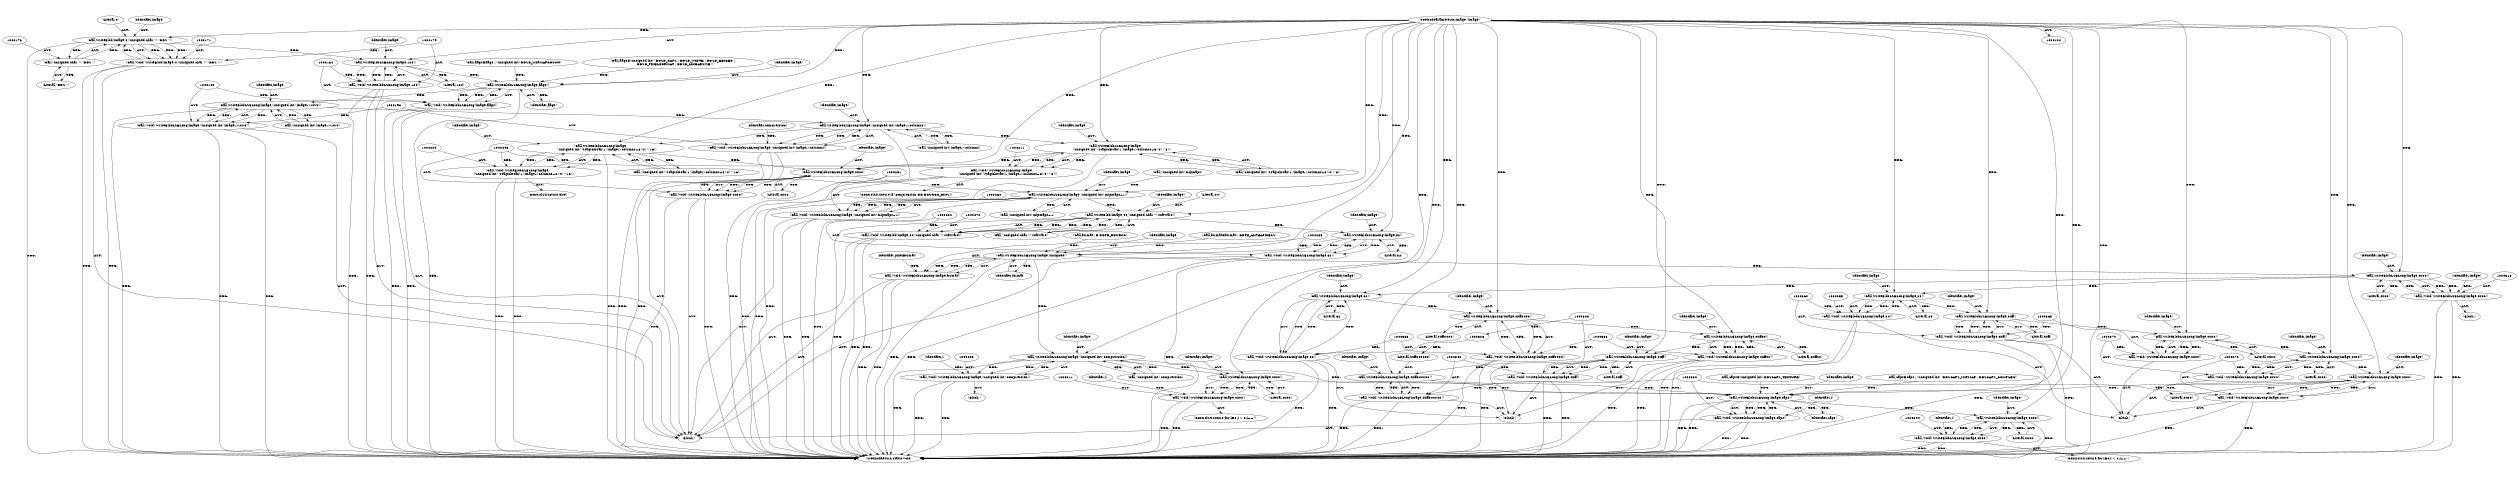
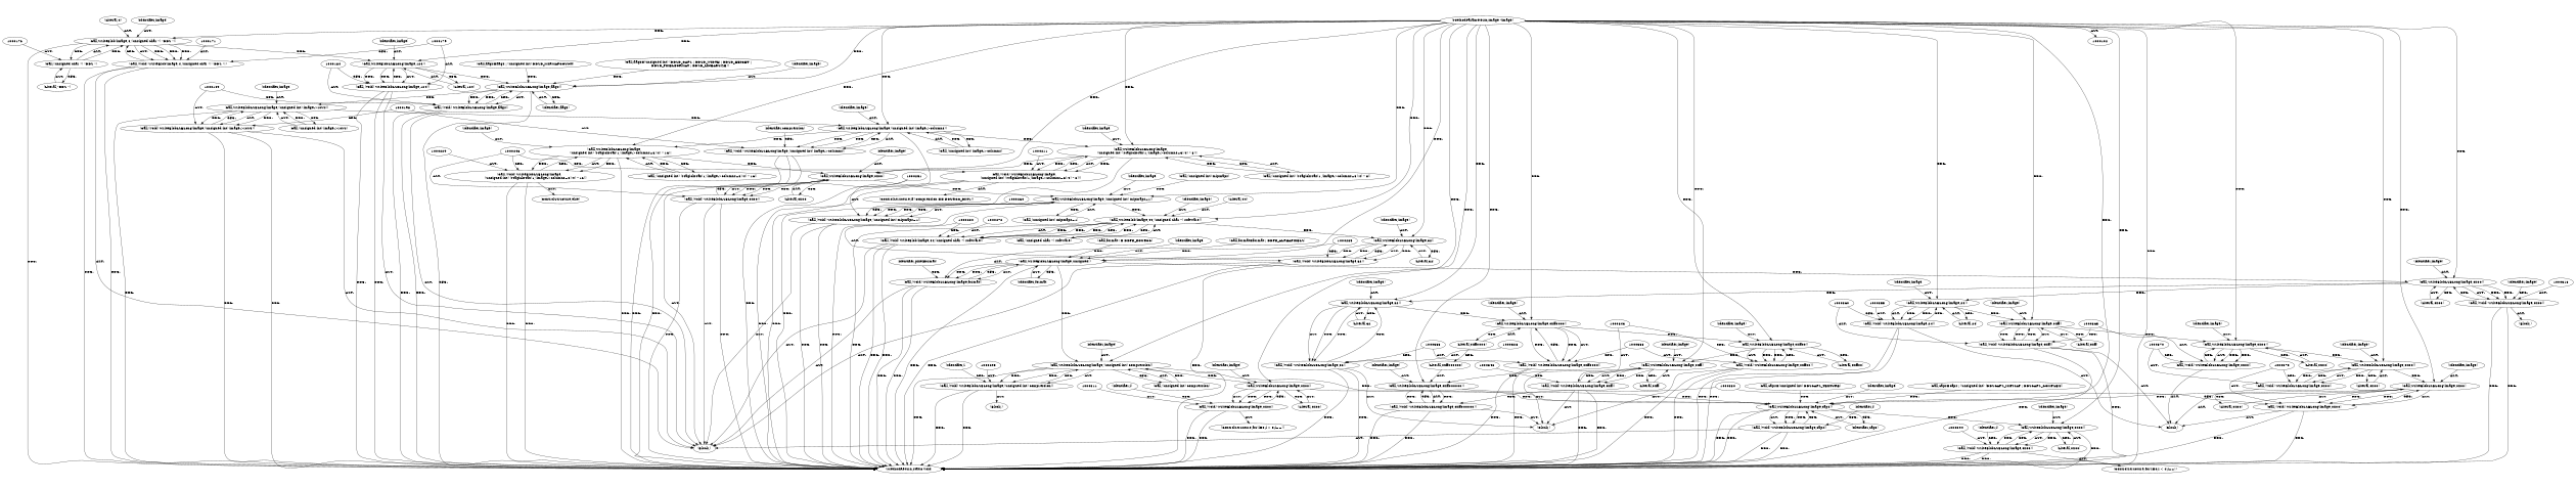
  digraph {
    n1 [label="(Call,WriteBlob(image,4,(unsigned char *) \"DDS \"))"]
    n2 [label="(Call,(unsigned char *) \"DDS \")"]
    n3 [label="(Call,(void) WriteBlob(image,4,(unsigned char *) \"DDS \"))"]
    n4 [label="(Call,WriteBlobLSBLong(image,124))"]
    n5 [label="(MethodReturn,static void)"]
    n6 [label="(Literal,\"DDS \")"]
    n7 [label="(Block,)"]
    n8 [label="(Call,WriteBlobLSBLong(image,flags))"]
    n9 [label="(Call,(void) WriteBlobLSBLong(image,124))"]
    n10 [label="(Literal,124)"]
    n11 [label="(MethodParameterIn,Image *image)"]
    n12 [label="(Call,WriteBlobLSBLong(image,(unsigned int) image->columns))"]
    n13 [label="(Call,WriteBlobLSBLong(image,\n             (unsigned int) (MagickMax(1,(image->columns+3)/4) * 8)))"]
    n14 [label="(Call,WriteBlobLSBLong(image,0x00))"]
    n15 [label="(Call,WriteBlobLSBLong(image,(unsigned int) mipmaps+1))"]
    n16 [label="(Call,WriteBlob(image,44,(unsigned char *) software))"]
    n17 [label="(Call,WriteBlobLSBLong(image,32))"]
    n18 [label="(Call,WriteBlobLSBLong(image,unsigned))"]
    n19 [label="(Call,WriteBlobLSBLong(image,(unsigned int) compression))"]
    n20 [label="(Call,WriteBlobLSBLong(image,0x00))"]
    n21 [label="(Call,WriteBlobLSBLong(image,caps))"]
    n22 [label="(Call,WriteBlobLSBLong(image,0x00))"]
    n23 [label="(Call,WriteBlobLSBLong(image,0x00))"]
    n24 [label="(Call,WriteBlobLSBLong(image,32))"]
    n25 [label="(Call,WriteBlobLSBLong(image,0xff0000))"]
    n26 [label="(Call,WriteBlobLSBLong(image,0xff00))"]
    n27 [label="(Call,WriteBlobLSBLong(image,0xff))"]
    n28 [label="(Call,WriteBlobLSBLong(image,0xff000000))"]
    n29 [label="(Call,WriteBlobLSBLong(image,24))"]
    n30 [label="(Call,WriteBlobLSBLong(image,0xff))"]
    n31 [label="(Call,WriteBlobLSBLong(image,0x00))"]
    n32 [label="(Call,WriteBlobLSBLong(image,0x00))"]
    n33 [label="(Call,WriteBlobLSBLong(image,0x00))"]
    n34 [label="(Call,WriteBlobLSBLong(image,\n             (unsigned int) (MagickMax(1,(image->columns+3)/4) * 16)))"]
    1000102
    n36 [label="(Call,WriteBlobLSBLong(image,(unsigned int) image->rows))"]
    n37 [label="(Call,(void) WriteBlobLSBLong(image,flags))"]
    n38 [label="(Identifier,flags)"]
    n39 [label="(Call,(void) WriteBlobLSBLong(image,(unsigned int) image->rows))"]
    n40 [label="(Call,(unsigned int) image->rows)"]
    n41 [label="(Call,(void) WriteBlobLSBLong(image,(unsigned int) image->columns))"]
    n42 [label="(Call,(unsigned int) image->columns)"]
    n43 [label="(Call,(void) WriteBlobLSBLong(image,\n             (unsigned int) (MagickMax(1,(image->columns+3)/4) * 8)))"]
    n44 [label="(Call,(unsigned int) (MagickMax(1,(image->columns+3)/4) * 8))"]
    n45 [label="(Call,(void) WriteBlobLSBLong(image,0x00))"]
    n46 [label="(Literal,0x00)"]
    n47 [label="(Call,(void) WriteBlobLSBLong(image,(unsigned int) mipmaps+1))"]
    n48 [label="(Call,(unsigned int) mipmaps+1)"]
    n49 [label="(Call,(void) WriteBlob(image,44,(unsigned char *) software))"]
    n50 [label="(Call,(unsigned char *) software)"]
    n51 [label="(Call,(void) WriteBlobLSBLong(image,32))"]
    n52 [label="(Literal,32)"]
    n53 [label="(Call,(void) WriteBlobLSBLong(image,format))"]
    n54 [label="(Identifier,format)"]
    n55 [label="(Call,(void) WriteBlobLSBLong(image,(unsigned int) compression))"]
    n56 [label="(Call,(unsigned int) compression)"]
    n57 [label="(Call,(void) WriteBlobLSBLong(image,0x00))"]
    n58 [label="(Literal,0x00)"]
    n59 [label="(Call,(void) WriteBlobLSBLong(image,caps))"]
    n60 [label="(Identifier,caps)"]
    n61 [label="(Call,(void) WriteBlobLSBLong(image,0x00))"]
    n62 [label="(Literal,0x00)"]
    n63 [label="(Call,(void) WriteBlobLSBLong(image,0x00))"]
    n64 [label="(Literal,0x00)"]
    n65 [label="(Call,(void) WriteBlobLSBLong(image,32))"]
    n66 [label="(Literal,32)"]
    n67 [label="(Call,(void) WriteBlobLSBLong(image,0xff0000))"]
    n68 [label="(Literal,0xff0000)"]
    n69 [label="(Call,(void) WriteBlobLSBLong(image,0xff00))"]
    n70 [label="(Literal,0xff00)"]
    n71 [label="(Call,(void) WriteBlobLSBLong(image,0xff))"]
    n72 [label="(Literal,0xff)"]
    n73 [label="(Call,(void) WriteBlobLSBLong(image,0xff000000))"]
    n74 [label="(Call,(void) WriteBlobLSBLong(image,24))"]
    n75 [label="(Literal,24)"]
    n76 [label="(Call,(void) WriteBlobLSBLong(image,0xff))"]
    n77 [label="(Literal,0xff)"]
    n78 [label="(Call,(void) WriteBlobLSBLong(image,0x00))"]
    n79 [label="(Literal,0x00)"]
    n80 [label="(Call,(void) WriteBlobLSBLong(image,0x00))"]
    n81 [label="(Literal,0x00)"]
    n82 [label="(Call,(void) WriteBlobLSBLong(image,0x00))"]
    n83 [label="(Literal,0x00)"]
    n84 [label="(Call,(void) WriteBlobLSBLong(image,\n             (unsigned int) (MagickMax(1,(image->columns+3)/4) * 16)))"]
    n85 [label="(Call,(unsigned int) (MagickMax(1,(image->columns+3)/4) * 16))"]
    n86 [label="(ControlStructure,if (compression == FOURCC_DXT1))"]
    n87 [label="(Block,)"]
    n88 [label="(ControlStructure,for(i=0;i < 5;i++))"]
    n89 [label="(ControlStructure,for(i=0;i < 4;i++))"]
    n90 [label="(Block,)"]
    n91 [label="(Block,)"]
    n92 [label="(Literal,0xff000000)"]
    n93 [label="(Block,)"]
    n94 [label="(ControlStructure,else)"]
    n95 [label="(Identifier,image)"]
    n96 [label="(Identifier,image)"]
    n97 [label="(Identifier,image)"]
    n98 [label="(Call,(unsigned int) mipmaps)"]
    n99 [label="(Identifier,image)"]
    n100 [label="(Identifier,image)"]
    n101 [label="(Identifier,image)"]
    n102 [label="(Identifier,image)"]
    n103 [label="(Call,caps=(unsigned int) DDSCAPS_TEXTURE)"]
    n104 [label="(Identifier,image)"]
    n105 [label="(Identifier,image)"]
    n106 [label="(Identifier,image)"]
    n107 [label="(Call,format=format | DDPF_ALPHAPIXELS)"]
    n108 [label="(Call,format != DDPF_FOURCC)"]
    n109 [label="(Call,flags=flags | (unsigned int) DDSD_MIPMAPCOUNT)"]
    n110 [label="(Identifier,pixelFormat)"]
    n111 [label="(Identifier,image)"]
    n112 [label="(Identifier,image)"]
    n113 [label="(Identifier,image)"]
    n114 [label="(Identifier,image)"]
    n115 [label="(Identifier,image)"]
    n116 [label="(Identifier,compression)"]
    n117 [label="(Identifier,i)"]
    n118 [label="(Literal,4)"]
    n119 [label="(Identifier,image)"]
    n120 [label="(Identifier,i)"]
    n121 [label="(Identifier,image)"]
    n122 [label="(Call,caps=caps | (unsigned int) (DDSCAPS_MIPMAP | DDSCAPS_COMPLEX))"]
    n123 [label="(Call,flags=(unsigned int) (DDSD_CAPS | DDSD_WIDTH | DDSD_HEIGHT |\n    DDSD_PIXELFORMAT | DDSD_LINEARSIZE))"]
    n124 [label="(Identifier,i)"]
    n125 [label="(Identifier,image)"]
    n126 [label="(Identifier,image)"]
    n127 [label="(Identifier,image)"]
    n128 [label="(Identifier,image)"]
    n129 [label="(Literal,44)"]
    n130 [label="(Identifier,image)"]
    n131 [label="(Identifier,image)"]
    n132 [label="(Identifier,image)"]
    n133 [label="(Identifier,image)"]
    n134 [label="(Identifier,image)"]
    n135 [label="(Identifier,image)"]
    n136 [label="(Identifier,i)"]
    n137 [label="(Identifier,image)"]
    1000176
    1000171
    1000179
    1000184
    1000189
    1000198
    1000211
    1000246
    1000251
    1000260
    1000272
    1000280
    1000285
    1000295
    1000311
    1000380
    1000394
    1000318
    1000328
    1000333
    1000338
    1000343
    1000348
    1000355
    1000360
    1000365
    1000370
    1000375
    1000229
    n1 -> n2 [label="CFG: "]
    n1 -> n3 [label="AST: "]
    n1 -> n3 [label="DDG: "]
    n1 -> n3 [label="DDG: "]
    n1 -> n3 [label="DDG: "]
    n1 -> n4 [label="DDG: "]
    n1 -> n5 [label="DDG: "]
    n2 -> n1 [label="AST: "]
    n2 -> n1 [label="DDG: "]
    n2 -> n6 [label="CFG: "]
    n3 -> n1 [label="CFG: "]
    n3 -> n5 [label="DDG: "]
    n3 -> n5 [label="DDG: "]
    n3 -> n7 [label="AST: "]
    n4 -> n8 [label="DDG: "]
    n4 -> n9 [label="AST: "]
    n4 -> n9 [label="DDG: "]
    n4 -> n9 [label="DDG: "]
    n4 -> n10 [label="CFG: "]
    n6 -> n2 [label="AST: "]
    n8 -> n5 [label="CFG: "]
    n8 -> n36 [label="DDG: "]
    n8 -> n37 [label="AST: "]
    n8 -> n37 [label="DDG: "]
    n8 -> n37 [label="DDG: "]
    n8 -> n38 [label="CFG: "]
    n9 -> n4 [label="CFG: "]
    n9 -> n5 [label="DDG: "]
    n9 -> n5 [label="DDG: "]
    n9 -> n7 [label="AST: "]
    n10 -> n4 [label="AST: "]
    n11 -> n1 [label="DDG: "]
-   n11 -> n4 [label="AST: "]
+   n11 -> n4 [label="DDG: "]
    n11 -> n5 [label="DDG: "]
    n11 -> n8 [label="DDG: "]
    n11 -> n12 [label="DDG: "]
    n11 -> n13 [label="DDG: "]
    n11 -> n14 [label="DDG: "]
    n11 -> n15 [label="DDG: "]
    n11 -> n16 [label="DDG: "]
    n11 -> n17 [label="DDG: "]
    n11 -> n18 [label="DDG: "]
    n11 -> n19 [label="DDG: "]
    n11 -> n20 [label="DDG: "]
    n11 -> n21 [label="DDG: "]
    n11 -> n22 [label="DDG: "]
    n11 -> n23 [label="DDG: "]
    n11 -> n24 [label="DDG: "]
    n11 -> n25 [label="DDG: "]
    n11 -> n26 [label="DDG: "]
    n11 -> n27 [label="DDG: "]
    n11 -> n28 [label="DDG: "]
    n11 -> n29 [label="DDG: "]
    n11 -> n30 [label="DDG: "]
    n11 -> n31 [label="DDG: "]
    n11 -> n32 [label="DDG: "]
    n11 -> n33 [label="DDG: "]
    n11 -> n34 [label="DDG: "]
    n11 -> 1000102 [label="AST: "]
    n12 -> n5 [label="DDG: "]
    n12 -> n13 [label="DDG: "]
    n12 -> n34 [label="DDG: "]
    n12 -> n41 [label="AST: "]
    n12 -> n41 [label="DDG: "]
    n12 -> n41 [label="DDG: "]
    n12 -> n42 [label="CFG: "]
    n13 -> n5 [label="DDG: "]
    n13 -> n14 [label="DDG: "]
    n13 -> n43 [label="AST: "]
    n13 -> n43 [label="DDG: "]
    n13 -> n43 [label="DDG: "]
    n13 -> n44 [label="CFG: "]
    n14 -> n15 [label="DDG: "]
    n14 -> n45 [label="AST: "]
    n14 -> n45 [label="DDG: "]
    n14 -> n45 [label="DDG: "]
    n14 -> n46 [label="CFG: "]
    n15 -> n5 [label="DDG: "]
    n15 -> n16 [label="DDG: "]
    n15 -> n47 [label="AST: "]
    n15 -> n47 [label="DDG: "]
    n15 -> n47 [label="DDG: "]
    n15 -> n48 [label="CFG: "]
    n16 -> n5 [label="DDG: "]
    n16 -> n17 [label="DDG: "]
    n16 -> n49 [label="AST: "]
    n16 -> n49 [label="DDG: "]
    n16 -> n49 [label="DDG: "]
    n16 -> n49 [label="DDG: "]
    n16 -> n50 [label="CFG: "]
    n17 -> n18 [label="DDG: "]
    n17 -> n51 [label="AST: "]
    n17 -> n51 [label="DDG: "]
    n17 -> n51 [label="DDG: "]
    n17 -> n52 [label="CFG: "]
    n18 -> n5 [label="DDG: "]
    n18 -> n19 [label="DDG: "]
    n18 -> n23 [label="DDG: "]
    n18 -> n53 [label="AST: "]
    n18 -> n53 [label="DDG: "]
    n18 -> n53 [label="DDG: "]
    n18 -> n54 [label="CFG: "]
    n19 -> n5 [label="DDG: "]
    n19 -> n20 [label="DDG: "]
    n19 -> n21 [label="DDG: "]
    n19 -> n55 [label="AST: "]
    n19 -> n55 [label="DDG: "]
    n19 -> n55 [label="DDG: "]
    n19 -> n56 [label="CFG: "]
    n20 -> n21 [label="DDG: "]
    n20 -> n57 [label="AST: "]
    n20 -> n57 [label="DDG: "]
    n20 -> n57 [label="DDG: "]
    n20 -> n58 [label="CFG: "]
    n21 -> n5 [label="DDG: "]
    n21 -> n5 [label="DDG: "]
    n21 -> n22 [label="DDG: "]
    n21 -> n59 [label="AST: "]
    n21 -> n59 [label="DDG: "]
    n21 -> n59 [label="DDG: "]
    n21 -> n60 [label="CFG: "]
    n22 -> n5 [label="DDG: "]
    n22 -> n61 [label="AST: "]
    n22 -> n61 [label="DDG: "]
    n22 -> n61 [label="DDG: "]
    n22 -> n62 [label="CFG: "]
    n23 -> n24 [label="DDG: "]
    n23 -> n29 [label="DDG: "]
    n23 -> n63 [label="AST: "]
    n23 -> n63 [label="DDG: "]
    n23 -> n63 [label="DDG: "]
    n23 -> n64 [label="CFG: "]
    n24 -> n25 [label="DDG: "]
    n24 -> n65 [label="AST: "]
    n24 -> n65 [label="DDG: "]
    n24 -> n65 [label="DDG: "]
    n24 -> n66 [label="CFG: "]
    n25 -> n26 [label="DDG: "]
    n25 -> n67 [label="AST: "]
    n25 -> n67 [label="DDG: "]
    n25 -> n67 [label="DDG: "]
    n25 -> n68 [label="CFG: "]
    n26 -> n27 [label="DDG: "]
    n26 -> n69 [label="AST: "]
    n26 -> n69 [label="DDG: "]
    n26 -> n69 [label="DDG: "]
    n26 -> n70 [label="CFG: "]
    n27 -> n28 [label="DDG: "]
    n27 -> n71 [label="AST: "]
    n27 -> n71 [label="DDG: "]
    n27 -> n71 [label="DDG: "]
    n27 -> n72 [label="CFG: "]
    n28 -> n21 [label="DDG: "]
    n28 -> n73 [label="AST: "]
    n28 -> n73 [label="DDG: "]
    n28 -> n73 [label="DDG: "]
    n29 -> n30 [label="DDG: "]
    n29 -> n74 [label="AST: "]
    n29 -> n74 [label="DDG: "]
    n29 -> n74 [label="DDG: "]
    n29 -> n75 [label="CFG: "]
    n30 -> n31 [label="DDG: "]
    n30 -> n76 [label="AST: "]
    n30 -> n76 [label="DDG: "]
    n30 -> n76 [label="DDG: "]
    n30 -> n77 [label="CFG: "]
    n31 -> n32 [label="DDG: "]
    n31 -> n78 [label="AST: "]
    n31 -> n78 [label="DDG: "]
    n31 -> n78 [label="DDG: "]
    n31 -> n79 [label="CFG: "]
    n32 -> n33 [label="DDG: "]
    n32 -> n80 [label="AST: "]
    n32 -> n80 [label="DDG: "]
    n32 -> n80 [label="DDG: "]
    n32 -> n81 [label="CFG: "]
    n33 -> n21 [label="DDG: "]
    n33 -> n82 [label="AST: "]
    n33 -> n82 [label="DDG: "]
    n33 -> n82 [label="DDG: "]
    n33 -> n83 [label="CFG: "]
    n34 -> n5 [label="DDG: "]
    n34 -> n14 [label="DDG: "]
    n34 -> n84 [label="AST: "]
    n34 -> n84 [label="DDG: "]
    n34 -> n84 [label="DDG: "]
    n34 -> n85 [label="CFG: "]
    n36 -> n5 [label="DDG: "]
    n36 -> n12 [label="DDG: "]
    n36 -> n39 [label="AST: "]
    n36 -> n39 [label="DDG: "]
    n36 -> n39 [label="DDG: "]
    n36 -> n40 [label="CFG: "]
    n37 -> n5 [label="DDG: "]
    n37 -> n5 [label="DDG: "]
    n37 -> n7 [label="AST: "]
    n37 -> n8 [label="CFG: "]
    n38 -> n8 [label="AST: "]
    n39 -> n5 [label="DDG: "]
    n39 -> n5 [label="DDG: "]
    n39 -> n7 [label="AST: "]
    n39 -> n36 [label="CFG: "]
    n40 -> n36 [label="AST: "]
    n40 -> n36 [label="DDG: "]
    n41 -> n5 [label="DDG: "]
    n41 -> n5 [label="DDG: "]
    n41 -> n7 [label="AST: "]
    n41 -> n12 [label="CFG: "]
    n42 -> n12 [label="AST: "]
    n42 -> n12 [label="DDG: "]
    n43 -> n5 [label="DDG: "]
    n43 -> n5 [label="DDG: "]
    n43 -> n13 [label="CFG: "]
    n43 -> n86 [label="AST: "]
    n44 -> n13 [label="AST: "]
    n44 -> n13 [label="DDG: "]
    n45 -> n5 [label="DDG: "]
    n45 -> n5 [label="DDG: "]
    n45 -> n7 [label="AST: "]
    n45 -> n14 [label="CFG: "]
    n46 -> n14 [label="AST: "]
    n47 -> n5 [label="DDG: "]
    n47 -> n5 [label="DDG: "]
    n47 -> n7 [label="AST: "]
    n47 -> n15 [label="CFG: "]
    n48 -> n15 [label="AST: "]
    n49 -> n5 [label="DDG: "]
    n49 -> n5 [label="DDG: "]
    n49 -> n7 [label="AST: "]
-   n49 -> n16 [label="DDG: "]
+   n49 -> n16 [label="CFG: "]
    n50 -> n16 [label="AST: "]
    n50 -> n16 [label="DDG: "]
    n51 -> n5 [label="DDG: "]
    n51 -> n5 [label="DDG: "]
    n51 -> n7 [label="AST: "]
    n51 -> n17 [label="CFG: "]
    n52 -> n17 [label="AST: "]
    n53 -> n5 [label="DDG: "]
    n53 -> n5 [label="DDG: "]
    n53 -> n7 [label="AST: "]
    n53 -> n18 [label="CFG: "]
    n54 -> n18 [label="AST: "]
    n55 -> n5 [label="DDG: "]
    n55 -> n5 [label="DDG: "]
    n55 -> n19 [label="CFG: "]
    n55 -> n87 [label="AST: "]
    n56 -> n19 [label="AST: "]
    n56 -> n19 [label="DDG: "]
    n57 -> n5 [label="DDG: "]
    n57 -> n5 [label="DDG: "]
    n57 -> n20 [label="CFG: "]
    n57 -> n88 [label="AST: "]
    n58 -> n20 [label="AST: "]
    n59 -> n5 [label="DDG: "]
    n59 -> n5 [label="DDG: "]
    n59 -> n7 [label="AST: "]
    n59 -> n21 [label="CFG: "]
    n60 -> n21 [label="AST: "]
    n61 -> n5 [label="DDG: "]
    n61 -> n5 [label="DDG: "]
    n61 -> n22 [label="CFG: "]
    n61 -> n89 [label="AST: "]
    n62 -> n22 [label="AST: "]
    n63 -> n5 [label="DDG: "]
    n63 -> n5 [label="DDG: "]
    n63 -> n23 [label="CFG: "]
    n63 -> n90 [label="AST: "]
    n64 -> n23 [label="AST: "]
    n65 -> n5 [label="DDG: "]
    n65 -> n5 [label="DDG: "]
    n65 -> n24 [label="CFG: "]
    n65 -> n91 [label="AST: "]
    n66 -> n24 [label="AST: "]
    n67 -> n5 [label="DDG: "]
    n67 -> n5 [label="DDG: "]
    n67 -> n25 [label="CFG: "]
    n67 -> n91 [label="AST: "]
    n68 -> n25 [label="AST: "]
    n68 -> n92 [label="CFG: "]
    n69 -> n5 [label="DDG: "]
    n69 -> n5 [label="DDG: "]
    n69 -> n26 [label="CFG: "]
    n69 -> n91 [label="AST: "]
    n70 -> n26 [label="AST: "]
    n71 -> n5 [label="DDG: "]
    n71 -> n5 [label="DDG: "]
    n71 -> n27 [label="CFG: "]
    n71 -> n91 [label="AST: "]
    n72 -> n27 [label="AST: "]
    n73 -> n5 [label="DDG: "]
    n73 -> n5 [label="DDG: "]
    n73 -> n28 [label="CFG: "]
    n73 -> n91 [label="AST: "]
    n74 -> n5 [label="DDG: "]
    n74 -> n5 [label="DDG: "]
    n74 -> n29 [label="CFG: "]
    n74 -> n93 [label="AST: "]
    n75 -> n29 [label="AST: "]
    n76 -> n5 [label="DDG: "]
    n76 -> n5 [label="DDG: "]
    n76 -> n30 [label="CFG: "]
    n76 -> n93 [label="AST: "]
    n77 -> n30 [label="AST: "]
    n78 -> n31 [label="CFG: "]
    n78 -> n93 [label="AST: "]
    n79 -> n31 [label="AST: "]
    n80 -> n32 [label="CFG: "]
    n80 -> n93 [label="AST: "]
    n81 -> n32 [label="AST: "]
    n82 -> n5 [label="DDG: "]
    n82 -> n5 [label="DDG: "]
    n82 -> n33 [label="CFG: "]
    n82 -> n93 [label="AST: "]
    n83 -> n33 [label="AST: "]
    n84 -> n5 [label="DDG: "]
    n84 -> n5 [label="DDG: "]
    n84 -> n34 [label="CFG: "]
    n84 -> n94 [label="AST: "]
    n85 -> n34 [label="AST: "]
    n85 -> n34 [label="DDG: "]
    n92 -> n28 [label="AST: "]
    n95 -> n25 [label="AST: "]
    n96 -> n36 [label="AST: "]
    n97 -> n19 [label="AST: "]
    n98 -> n15 [label="DDG: "]
    n99 -> n30 [label="AST: "]
    n100 -> n14 [label="AST: "]
    n101 -> n4 [label="AST: "]
    n102 -> n28 [label="AST: "]
    n103 -> n21 [label="DDG: "]
    n104 -> n26 [label="AST: "]
    n105 -> n20 [label="AST: "]
    n106 -> n13 [label="AST: "]
    n107 -> n18 [label="DDG: "]
    n108 -> n18 [label="DDG: "]
    n109 -> n8 [label="DDG: "]
    n110 -> n53 [label="CFG: "]
    n111 -> n31 [label="AST: "]
    n112 -> n21 [label="AST: "]
    n113 -> n27 [label="AST: "]
    n114 -> n22 [label="AST: "]
    n115 -> n23 [label="AST: "]
    n116 -> n41 [label="CFG: "]
    n117 -> n61 [label="CFG: "]
    n118 -> n1 [label="AST: "]
    n119 -> n15 [label="AST: "]
    n120 -> n55 [label="CFG: "]
    n121 -> n24 [label="AST: "]
    n122 -> n21 [label="DDG: "]
    n123 -> n8 [label="DDG: "]
    n124 -> n57 [label="CFG: "]
    n125 -> n34 [label="AST: "]
    n126 -> n17 [label="AST: "]
    n127 -> n16 [label="AST: "]
    n128 -> n8 [label="AST: "]
    n129 -> n16 [label="AST: "]
    n130 -> n29 [label="AST: "]
    n131 -> n1 [label="AST: "]
    n132 -> n32 [label="AST: "]
    n133 -> n18 [label="AST: "]
    n134 -> n12 [label="AST: "]
    n135 -> n33 [label="AST: "]
    n136 -> n59 [label="CFG: "]
    n137 -> n63 [label="CFG: "]
    1000176 -> n2 [label="AST: "]
    1000171 -> n3 [label="AST: "]
    1000179 -> n3 [label="CFG: "]
    1000179 -> n9 [label="AST: "]
    1000184 -> n9 [label="CFG: "]
    1000184 -> n37 [label="AST: "]
    1000189 -> n37 [label="CFG: "]
    1000189 -> n39 [label="AST: "]
    1000198 -> n39 [label="CFG: "]
    1000198 -> n41 [label="AST: "]
    1000211 -> n43 [label="AST: "]
    1000246 -> n43 [label="CFG: "]
    1000246 -> n45 [label="AST: "]
    1000246 -> n84 [label="CFG: "]
    1000251 -> n45 [label="CFG: "]
    1000251 -> n47 [label="AST: "]
    1000260 -> n47 [label="CFG: "]
    1000272 -> n49 [label="AST: "]
    1000280 -> n49 [label="CFG: "]
    1000280 -> n51 [label="AST: "]
    1000285 -> n51 [label="CFG: "]
    1000285 -> n53 [label="AST: "]
    1000295 -> n55 [label="AST: "]
    1000311 -> n57 [label="AST: "]
-   1000380 -> n59 [label="AST: "]
    1000380 -> n73 [label="CFG: "]
    1000380 -> n82 [label="CFG: "]
    1000394 -> n61 [label="AST: "]
    1000318 -> n63 [label="AST: "]
    1000328 -> n65 [label="AST: "]
    1000333 -> n65 [label="CFG: "]
    1000333 -> n67 [label="AST: "]
    1000338 -> n67 [label="CFG: "]
    1000338 -> n69 [label="AST: "]
-   1000343 -> 1000328 [label="CFG: "]
+   1000343 -> n69 [label="CFG: "]
    1000343 -> n71 [label="AST: "]
    1000348 -> n71 [label="CFG: "]
-   1000348 -> n73 [label="AST: "]
    1000355 -> n74 [label="AST: "]
    1000360 -> n74 [label="CFG: "]
    1000360 -> n76 [label="AST: "]
    1000365 -> n76 [label="CFG: "]
    1000365 -> n78 [label="AST: "]
    1000370 -> n78 [label="CFG: "]
    1000370 -> n80 [label="AST: "]
    1000375 -> n80 [label="CFG: "]
    1000375 -> n82 [label="AST: "]
    1000229 -> n84 [label="AST: "]
  }
